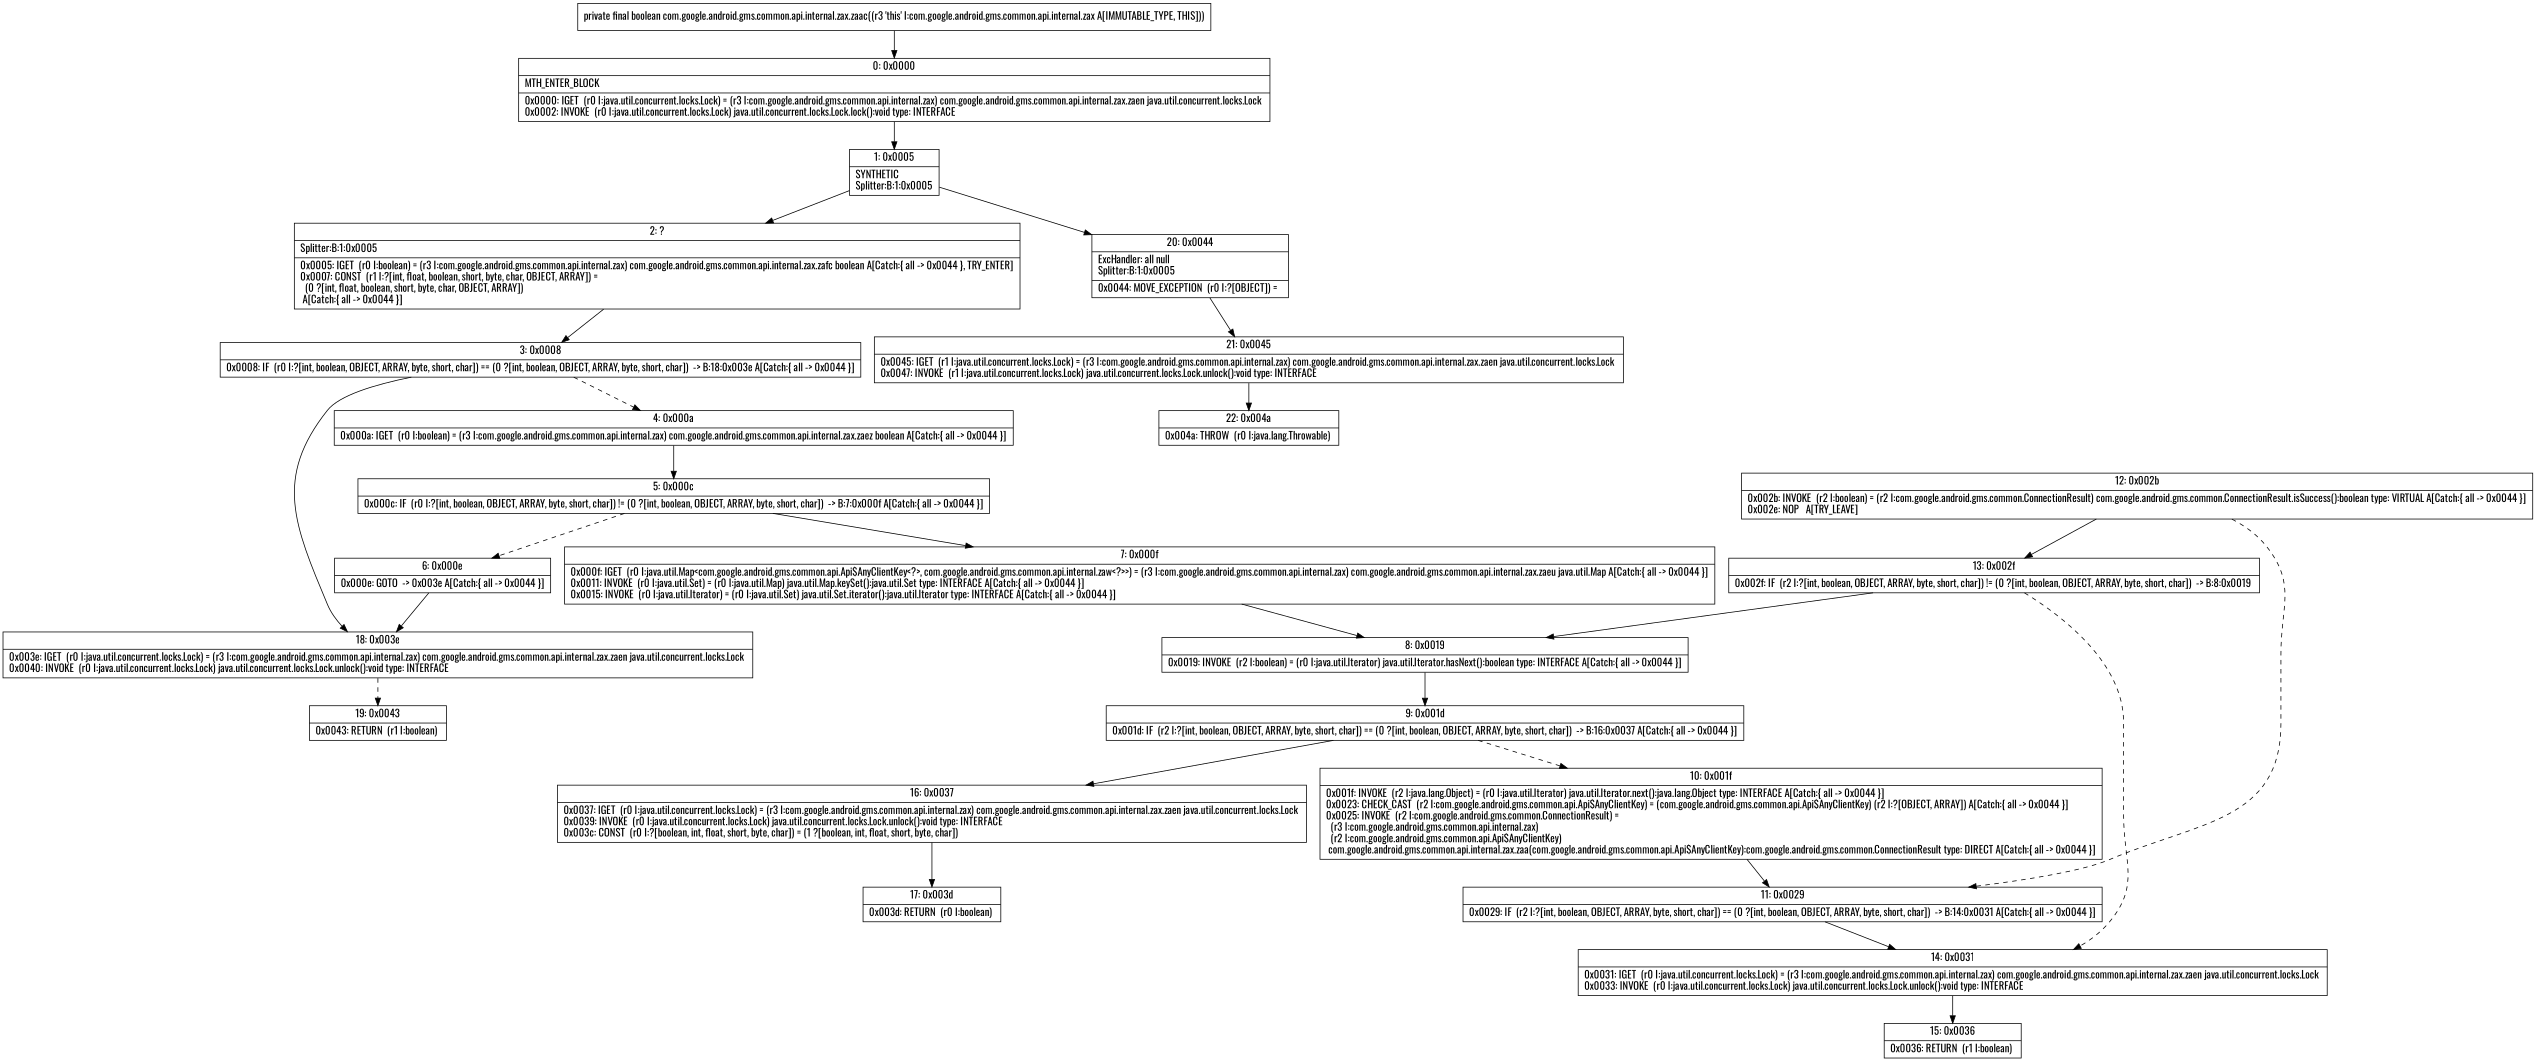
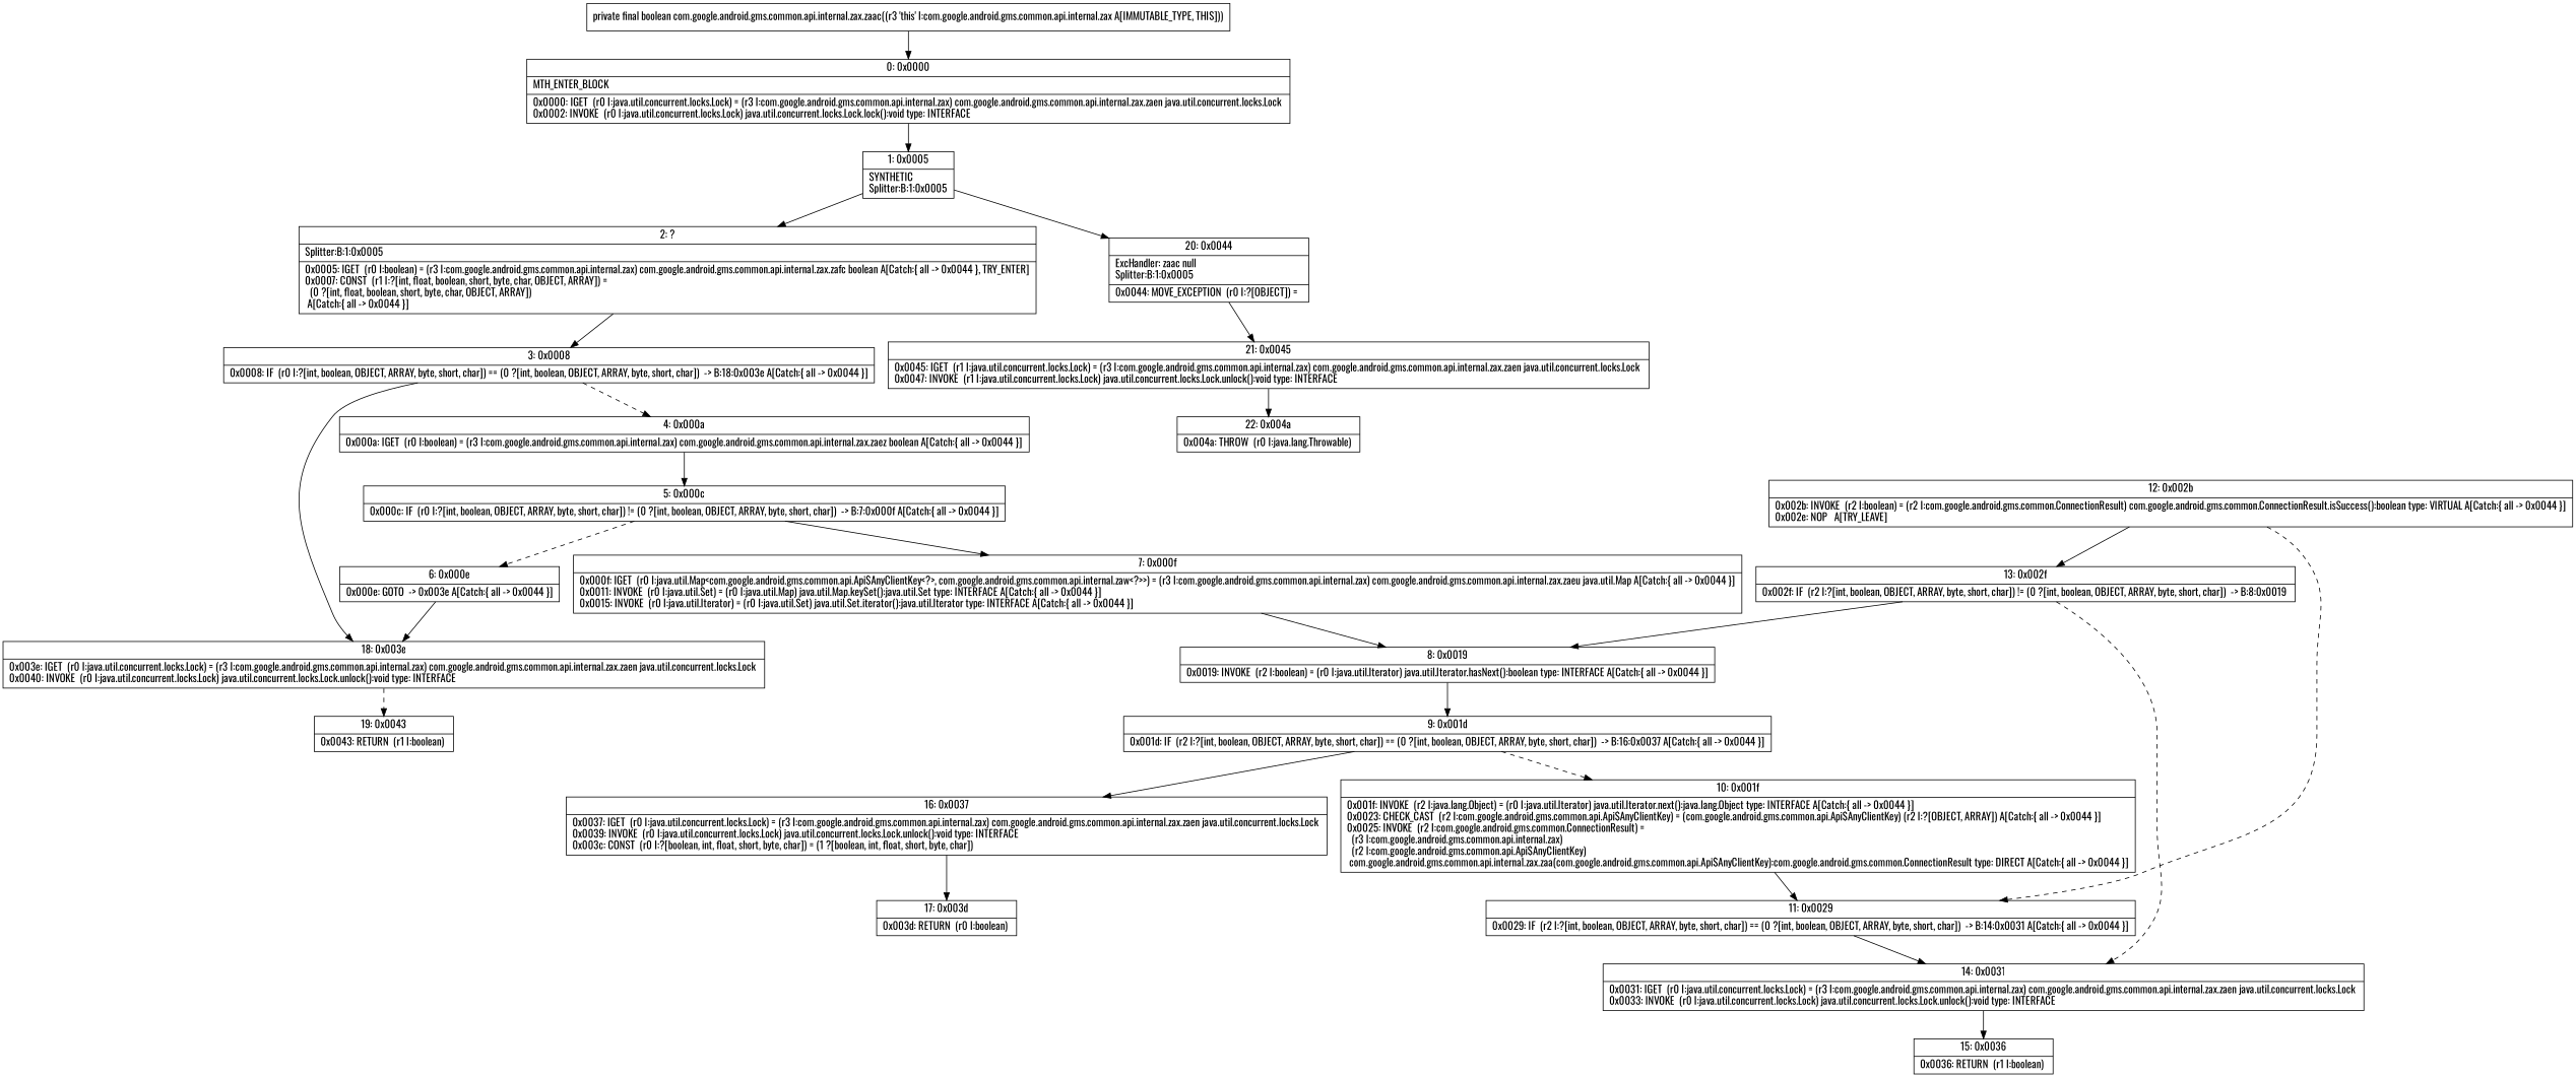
  digraph {
    fontname=Oswald
    node [fontname=Oswald shape=record]
    edge [fontname=Oswald]
    n1 [label="{0\:\ 0x0000|MTH_ENTER_BLOCK\l|0x0000: IGET  (r0 I:java.util.concurrent.locks.Lock) = (r3 I:com.google.android.gms.common.api.internal.zax) com.google.android.gms.common.api.internal.zax.zaen java.util.concurrent.locks.Lock \l0x0002: INVOKE  (r0 I:java.util.concurrent.locks.Lock) java.util.concurrent.locks.Lock.lock():void type: INTERFACE \l}"]
    n2 [label="{1\:\ 0x0005|SYNTHETIC\lSplitter:B:1:0x0005\l}"]
    n3 [label="{2\:\ ?|Splitter:B:1:0x0005\l|0x0005: IGET  (r0 I:boolean) = (r3 I:com.google.android.gms.common.api.internal.zax) com.google.android.gms.common.api.internal.zax.zafc boolean A[Catch:\{ all \-\> 0x0044 \}, TRY_ENTER]\l0x0007: CONST  (r1 I:?[int, float, boolean, short, byte, char, OBJECT, ARRAY]) = \l  (0 ?[int, float, boolean, short, byte, char, OBJECT, ARRAY])\l A[Catch:\{ all \-\> 0x0044 \}]\l}"]
-   n4 [label="{20\:\ 0x0044|ExcHandler: all null\lSplitter:B:1:0x0005\l|0x0044: MOVE_EXCEPTION  (r0 I:?[OBJECT]) =  \l}"]
+   n4 [label="{20\:\ 0x0044|ExcHandler: zaac null\lSplitter:B:1:0x0005\l|0x0044: MOVE_EXCEPTION  (r0 I:?[OBJECT]) =  \l}"]
    n5 [label="{3\:\ 0x0008|0x0008: IF  (r0 I:?[int, boolean, OBJECT, ARRAY, byte, short, char]) == (0 ?[int, boolean, OBJECT, ARRAY, byte, short, char])  \-\> B:18:0x003e A[Catch:\{ all \-\> 0x0044 \}]\l}"]
    n6 [label="{21\:\ 0x0045|0x0045: IGET  (r1 I:java.util.concurrent.locks.Lock) = (r3 I:com.google.android.gms.common.api.internal.zax) com.google.android.gms.common.api.internal.zax.zaen java.util.concurrent.locks.Lock \l0x0047: INVOKE  (r1 I:java.util.concurrent.locks.Lock) java.util.concurrent.locks.Lock.unlock():void type: INTERFACE \l}"]
    n7 [label="{4\:\ 0x000a|0x000a: IGET  (r0 I:boolean) = (r3 I:com.google.android.gms.common.api.internal.zax) com.google.android.gms.common.api.internal.zax.zaez boolean A[Catch:\{ all \-\> 0x0044 \}]\l}"]
    n8 [label="{18\:\ 0x003e|0x003e: IGET  (r0 I:java.util.concurrent.locks.Lock) = (r3 I:com.google.android.gms.common.api.internal.zax) com.google.android.gms.common.api.internal.zax.zaen java.util.concurrent.locks.Lock \l0x0040: INVOKE  (r0 I:java.util.concurrent.locks.Lock) java.util.concurrent.locks.Lock.unlock():void type: INTERFACE \l}"]
    n9 [label="{5\:\ 0x000c|0x000c: IF  (r0 I:?[int, boolean, OBJECT, ARRAY, byte, short, char]) != (0 ?[int, boolean, OBJECT, ARRAY, byte, short, char])  \-\> B:7:0x000f A[Catch:\{ all \-\> 0x0044 \}]\l}"]
    n10 [label="{19\:\ 0x0043|0x0043: RETURN  (r1 I:boolean) \l}"]
    n11 [label="{6\:\ 0x000e|0x000e: GOTO  \-\> 0x003e A[Catch:\{ all \-\> 0x0044 \}]\l}"]
    n12 [label="{7\:\ 0x000f|0x000f: IGET  (r0 I:java.util.Map\<com.google.android.gms.common.api.Api$AnyClientKey\<?\>, com.google.android.gms.common.api.internal.zaw\<?\>\>) = (r3 I:com.google.android.gms.common.api.internal.zax) com.google.android.gms.common.api.internal.zax.zaeu java.util.Map A[Catch:\{ all \-\> 0x0044 \}]\l0x0011: INVOKE  (r0 I:java.util.Set) = (r0 I:java.util.Map) java.util.Map.keySet():java.util.Set type: INTERFACE A[Catch:\{ all \-\> 0x0044 \}]\l0x0015: INVOKE  (r0 I:java.util.Iterator) = (r0 I:java.util.Set) java.util.Set.iterator():java.util.Iterator type: INTERFACE A[Catch:\{ all \-\> 0x0044 \}]\l}"]
    n13 [label="{8\:\ 0x0019|0x0019: INVOKE  (r2 I:boolean) = (r0 I:java.util.Iterator) java.util.Iterator.hasNext():boolean type: INTERFACE A[Catch:\{ all \-\> 0x0044 \}]\l}"]
    n14 [label="{9\:\ 0x001d|0x001d: IF  (r2 I:?[int, boolean, OBJECT, ARRAY, byte, short, char]) == (0 ?[int, boolean, OBJECT, ARRAY, byte, short, char])  \-\> B:16:0x0037 A[Catch:\{ all \-\> 0x0044 \}]\l}"]
    n15 [label="{10\:\ 0x001f|0x001f: INVOKE  (r2 I:java.lang.Object) = (r0 I:java.util.Iterator) java.util.Iterator.next():java.lang.Object type: INTERFACE A[Catch:\{ all \-\> 0x0044 \}]\l0x0023: CHECK_CAST  (r2 I:com.google.android.gms.common.api.Api$AnyClientKey) = (com.google.android.gms.common.api.Api$AnyClientKey) (r2 I:?[OBJECT, ARRAY]) A[Catch:\{ all \-\> 0x0044 \}]\l0x0025: INVOKE  (r2 I:com.google.android.gms.common.ConnectionResult) = \l  (r3 I:com.google.android.gms.common.api.internal.zax)\l  (r2 I:com.google.android.gms.common.api.Api$AnyClientKey)\l com.google.android.gms.common.api.internal.zax.zaa(com.google.android.gms.common.api.Api$AnyClientKey):com.google.android.gms.common.ConnectionResult type: DIRECT A[Catch:\{ all \-\> 0x0044 \}]\l}"]
    n16 [label="{16\:\ 0x0037|0x0037: IGET  (r0 I:java.util.concurrent.locks.Lock) = (r3 I:com.google.android.gms.common.api.internal.zax) com.google.android.gms.common.api.internal.zax.zaen java.util.concurrent.locks.Lock \l0x0039: INVOKE  (r0 I:java.util.concurrent.locks.Lock) java.util.concurrent.locks.Lock.unlock():void type: INTERFACE \l0x003c: CONST  (r0 I:?[boolean, int, float, short, byte, char]) = (1 ?[boolean, int, float, short, byte, char]) \l}"]
    n17 [label="{11\:\ 0x0029|0x0029: IF  (r2 I:?[int, boolean, OBJECT, ARRAY, byte, short, char]) == (0 ?[int, boolean, OBJECT, ARRAY, byte, short, char])  \-\> B:14:0x0031 A[Catch:\{ all \-\> 0x0044 \}]\l}"]
    n18 [label="{17\:\ 0x003d|0x003d: RETURN  (r0 I:boolean) \l}"]
    n19 [label="{14\:\ 0x0031|0x0031: IGET  (r0 I:java.util.concurrent.locks.Lock) = (r3 I:com.google.android.gms.common.api.internal.zax) com.google.android.gms.common.api.internal.zax.zaen java.util.concurrent.locks.Lock \l0x0033: INVOKE  (r0 I:java.util.concurrent.locks.Lock) java.util.concurrent.locks.Lock.unlock():void type: INTERFACE \l}"]
    n20 [label="{12\:\ 0x002b|0x002b: INVOKE  (r2 I:boolean) = (r2 I:com.google.android.gms.common.ConnectionResult) com.google.android.gms.common.ConnectionResult.isSuccess():boolean type: VIRTUAL A[Catch:\{ all \-\> 0x0044 \}]\l0x002e: NOP   A[TRY_LEAVE]\l}"]
    n21 [label="{13\:\ 0x002f|0x002f: IF  (r2 I:?[int, boolean, OBJECT, ARRAY, byte, short, char]) != (0 ?[int, boolean, OBJECT, ARRAY, byte, short, char])  \-\> B:8:0x0019 \l}"]
    n22 [label="{15\:\ 0x0036|0x0036: RETURN  (r1 I:boolean) \l}"]
    n23 [label="{22\:\ 0x004a|0x004a: THROW  (r0 I:java.lang.Throwable) \l}"]
    n24 [label="{private final boolean com.google.android.gms.common.api.internal.zax.zaac((r3 'this' I:com.google.android.gms.common.api.internal.zax A[IMMUTABLE_TYPE, THIS])) }"]
    n1 -> n2
    n2 -> n3
    n2 -> n4
    n3 -> n5
    n4 -> n6
    n5 -> n7 [style=dashed]
    n5 -> n8
    n6 -> n23
    n7 -> n9
    n8 -> n10 [style=dashed]
    n9 -> n11 [style=dashed]
    n9 -> n12
    n11 -> n8
    n12 -> n13
    n13 -> n14
    n14 -> n15 [style=dashed]
    n14 -> n16
    n15 -> n17
    n16 -> n18
    n17 -> n19
    n19 -> n22
    n20 -> n17 [style=dashed]
    n20 -> n21
    n21 -> n13
    n21 -> n19 [style=dashed]
    n24 -> n1
  }
